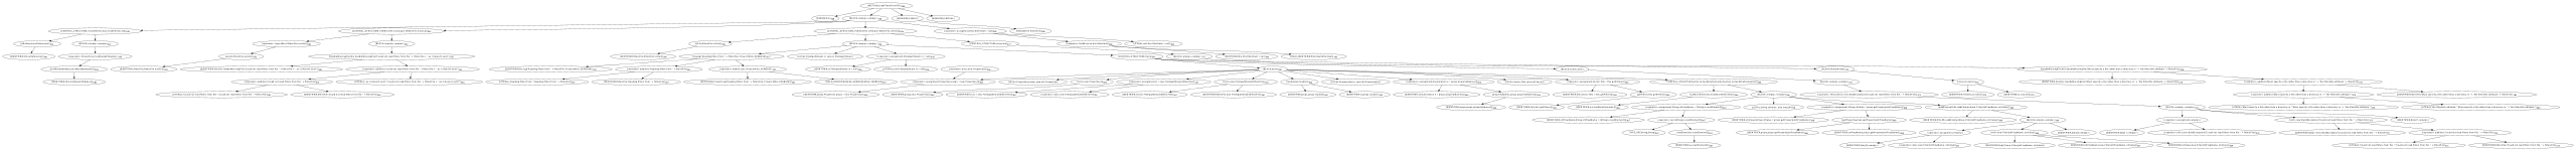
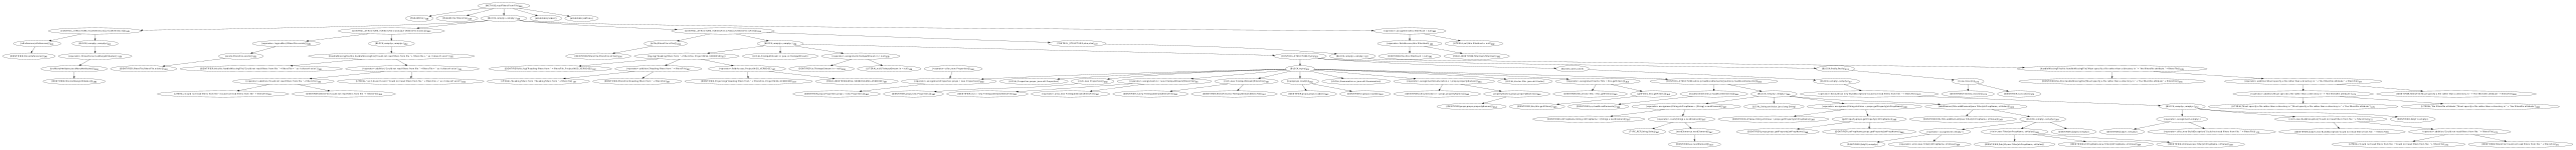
  digraph {
    fontname=Roboto
    node [fontname=Roboto]
    edge [fontname=Roboto]
    n1 [label=<(METHOD,readFiltersFromFile)<SUB>348</SUB>>]
    n2 [label=<(PARAM,this)<SUB>348</SUB>>]
    n3 [label=<(PARAM,File filtersFile)<SUB>348</SUB>>]
    n4 [label=<(BLOCK,&lt;empty&gt;,&lt;empty&gt;)<SUB>348</SUB>>]
    n5 [label=<(MODIFIER,PUBLIC)>]
    n6 [label=<(MODIFIER,VIRTUAL)>]
    n7 [label=<(CONTROL_STRUCTURE,if (isReference()),if (isReference()))<SUB>349</SUB>>]
    n8 [label=<(CONTROL_STRUCTURE,if (!filtersFile.exists()),if (!filtersFile.exists()))<SUB>352</SUB>>]
    n9 [label=<(CONTROL_STRUCTURE,if (filtersFile.isFile()),if (filtersFile.isFile()))<SUB>356</SUB>>]
    n10 [label=<(&lt;operator&gt;.assignment,this.filterHash = null)<SUB>382</SUB>>]
    n11 [label=<(isReference,isReference())<SUB>349</SUB>>]
    n12 [label=<(BLOCK,&lt;empty&gt;,&lt;empty&gt;)<SUB>349</SUB>>]
    n13 [label=<(&lt;operator&gt;.logicalNot,!filtersFile.exists())<SUB>352</SUB>>]
    n14 [label=<(BLOCK,&lt;empty&gt;,&lt;empty&gt;)<SUB>352</SUB>>]
    n15 [label=<(isFile,filtersFile.isFile())<SUB>356</SUB>>]
    n16 [label=<(BLOCK,&lt;empty&gt;,&lt;empty&gt;)<SUB>356</SUB>>]
    n17 [label=<(CONTROL_STRUCTURE,else,else)<SUB>377</SUB>>]
    n18 [label=<(&lt;operator&gt;.fieldAccess,this.filterHash)<SUB>382</SUB>>]
    n19 [label=<(LITERAL,null,this.filterHash = null)<SUB>382</SUB>>]
    n20 [label=<(IDENTIFIER,this,isReference())<SUB>349</SUB>>]
    n21 [label=<(&lt;operator&gt;.throw,throw tooManyAttributes();)<SUB>350</SUB>>]
    n22 [label=<(tooManyAttributes,tooManyAttributes())<SUB>350</SUB>>]
    n23 [label=<(IDENTIFIER,this,tooManyAttributes())<SUB>350</SUB>>]
    n24 [label=<(exists,filtersFile.exists())<SUB>352</SUB>>]
    n25 [label=<(handleMissingFile,this.handleMissingFile(&quot;Could not read filters from file &quot; + filtersFile + &quot; as it doesn't exist.&quot;))<SUB>353</SUB>>]
    n26 [label=<(IDENTIFIER,filtersFile,filtersFile.exists())<SUB>352</SUB>>]
    n27 [label=<(IDENTIFIER,this,this.handleMissingFile(&quot;Could not read filters from file &quot; + filtersFile + &quot; as it doesn't exist.&quot;))<SUB>353</SUB>>]
    n28 [label=<(&lt;operator&gt;.addition,&quot;Could not read filters from file &quot; + filtersFile + &quot; as it doesn't exist.&quot;)<SUB>353</SUB>>]
    n29 [label=<(&lt;operator&gt;.addition,&quot;Could not read filters from file &quot; + filtersFile)<SUB>353</SUB>>]
    n30 [label=<(LITERAL,&quot; as it doesn't exist.&quot;,&quot;Could not read filters from file &quot; + filtersFile + &quot; as it doesn't exist.&quot;)<SUB>354</SUB>>]
    n31 [label=<(LITERAL,&quot;Could not read filters from file &quot;,&quot;Could not read filters from file &quot; + filtersFile)<SUB>353</SUB>>]
    n32 [label=<(IDENTIFIER,filtersFile,&quot;Could not read filters from file &quot; + filtersFile)<SUB>354</SUB>>]
    n33 [label=<(IDENTIFIER,filtersFile,filtersFile.isFile())<SUB>356</SUB>>]
    n34 [label=<(log,log(&quot;Reading filters from &quot; + filtersFile, Project.MSG_VERBOSE))<SUB>357</SUB>>]
    n35 [label=<(LOCAL,FileInputStream in: java.io.FileInputStream)>]
    n36 [label=<(&lt;operator&gt;.assignment,FileInputStream in = null)<SUB>358</SUB>>]
    n37 [label=<(CONTROL_STRUCTURE,try,try)<SUB>359</SUB>>]
    n38 [label=<(BLOCK,&lt;empty&gt;,&lt;empty&gt;)<SUB>377</SUB>>]
    n39 [label=<(IDENTIFIER,this,log(&quot;Reading filters from &quot; + filtersFile, Project.MSG_VERBOSE))<SUB>357</SUB>>]
    n40 [label=<(&lt;operator&gt;.addition,&quot;Reading filters from &quot; + filtersFile)<SUB>357</SUB>>]
    n41 [label=<(&lt;operator&gt;.fieldAccess,Project.MSG_VERBOSE)<SUB>357</SUB>>]
    n42 [label=<(IDENTIFIER,in,FileInputStream in = null)<SUB>358</SUB>>]
    n43 [label=<(LITERAL,null,FileInputStream in = null)<SUB>358</SUB>>]
    n44 [label=<(BLOCK,try,try)<SUB>359</SUB>>]
    n45 [label=<(BLOCK,catch,catch)>]
    n46 [label=<(BLOCK,finally,finally)<SUB>374</SUB>>]
    n47 [label=<(LITERAL,&quot;Reading filters from &quot;,&quot;Reading filters from &quot; + filtersFile)<SUB>357</SUB>>]
    n48 [label=<(IDENTIFIER,filtersFile,&quot;Reading filters from &quot; + filtersFile)<SUB>357</SUB>>]
    n49 [label=<(IDENTIFIER,Project,log(&quot;Reading filters from &quot; + filtersFile, Project.MSG_VERBOSE))<SUB>357</SUB>>]
    n50 [label=<(FIELD_IDENTIFIER,MSG_VERBOSE,MSG_VERBOSE)<SUB>357</SUB>>]
    n51 [label=<(LOCAL,Properties props: java.util.Properties)>]
    n52 [label=<(&lt;operator&gt;.assignment,Properties props = new Properties())<SUB>360</SUB>>]
    n53 [label=<(&lt;init&gt;,new Properties())<SUB>360</SUB>>]
    n54 [label=<(&lt;operator&gt;.assignment,in = new FileInputStream(filtersFile))<SUB>361</SUB>>]
    n55 [label=<(&lt;init&gt;,new FileInputStream(filtersFile))<SUB>361</SUB>>]
    n56 [label=<(load,props.load(in))<SUB>362</SUB>>]
    n57 [label=<(LOCAL,Enumeration e: java.util.Enumeration)>]
    n58 [label=<(&lt;operator&gt;.assignment,Enumeration e = props.propertyNames())<SUB>364</SUB>>]
    n59 [label=<(LOCAL,Vector filts: java.util.Vector)>]
    n60 [label=<(&lt;operator&gt;.assignment,Vector filts = this.getFilters())<SUB>365</SUB>>]
    n61 [label=<(CONTROL_STRUCTURE,while (e.hasMoreElements()),while (e.hasMoreElements()))<SUB>366</SUB>>]
    n62 [label=<(BLOCK,&lt;empty&gt;,&lt;empty&gt;)<SUB>371</SUB>>]
    n63 [label=<(close,close(in))<SUB>375</SUB>>]
    n64 [label=<(IDENTIFIER,props,Properties props = new Properties())<SUB>360</SUB>>]
    n65 [label=<(IDENTIFIER,props,new Properties())<SUB>360</SUB>>]
    n66 [label=<(IDENTIFIER,in,in = new FileInputStream(filtersFile))<SUB>361</SUB>>]
    n67 [label=<(&lt;operator&gt;.alloc,new FileInputStream(filtersFile))<SUB>361</SUB>>]
    n68 [label=<(IDENTIFIER,in,new FileInputStream(filtersFile))<SUB>361</SUB>>]
    n69 [label=<(IDENTIFIER,filtersFile,new FileInputStream(filtersFile))<SUB>361</SUB>>]
    n70 [label=<(IDENTIFIER,props,props.load(in))<SUB>362</SUB>>]
    n71 [label=<(IDENTIFIER,in,props.load(in))<SUB>362</SUB>>]
    n72 [label=<(IDENTIFIER,e,Enumeration e = props.propertyNames())<SUB>364</SUB>>]
    n73 [label=<(propertyNames,props.propertyNames())<SUB>364</SUB>>]
    n74 [label=<(IDENTIFIER,filts,Vector filts = this.getFilters())<SUB>365</SUB>>]
    n75 [label=<(getFilters,this.getFilters())<SUB>365</SUB>>]
    n76 [label=<(hasMoreElements,e.hasMoreElements())<SUB>366</SUB>>]
    n77 [label=<(BLOCK,&lt;empty&gt;,&lt;empty&gt;)<SUB>366</SUB>>]
    n78 [label=<(&lt;operator&gt;.alloc,new Properties())<SUB>360</SUB>>]
    n79 [label=<(IDENTIFIER,props,props.propertyNames())<SUB>364</SUB>>]
    n80 [label=<(IDENTIFIER,this,this.getFilters())<SUB>365</SUB>>]
    n81 [label=<(IDENTIFIER,e,e.hasMoreElements())<SUB>366</SUB>>]
    n82 [label=<(&lt;operator&gt;.assignment,String strPropName = (String) e.nextElement())<SUB>367</SUB>>]
    n83 [label=<(LOCAL,String strValue: java.lang.String)>]
    n84 [label=<(&lt;operator&gt;.assignment,String strValue = props.getProperty(strPropName))<SUB>368</SUB>>]
    n85 [label=<(addElement,filts.addElement(new Filter(strPropName, strValue)))<SUB>369</SUB>>]
    n86 [label=<(IDENTIFIER,strPropName,String strPropName = (String) e.nextElement())<SUB>367</SUB>>]
    n87 [label=<(&lt;operator&gt;.cast,(String) e.nextElement())<SUB>367</SUB>>]
    n88 [label=<(IDENTIFIER,strValue,String strValue = props.getProperty(strPropName))<SUB>368</SUB>>]
    n89 [label=<(getProperty,props.getProperty(strPropName))<SUB>368</SUB>>]
    n90 [label=<(IDENTIFIER,filts,filts.addElement(new Filter(strPropName, strValue)))<SUB>369</SUB>>]
    n91 [label=<(BLOCK,&lt;empty&gt;,&lt;empty&gt;)<SUB>369</SUB>>]
    n92 [label=<(TYPE_REF,String,String)<SUB>367</SUB>>]
    n93 [label=<(nextElement,e.nextElement())<SUB>367</SUB>>]
    n94 [label=<(IDENTIFIER,e,e.nextElement())<SUB>367</SUB>>]
    n95 [label=<(IDENTIFIER,props,props.getProperty(strPropName))<SUB>368</SUB>>]
    n96 [label=<(IDENTIFIER,strPropName,props.getProperty(strPropName))<SUB>368</SUB>>]
    n97 [label=<(&lt;operator&gt;.assignment,&lt;empty&gt;)>]
    n98 [label=<(&lt;init&gt;,new Filter(strPropName, strValue))<SUB>369</SUB>>]
    n99 [label=<(IDENTIFIER,$obj10,&lt;empty&gt;)>]
    n100 [label=<(IDENTIFIER,$obj10,&lt;empty&gt;)>]
    n101 [label=<(&lt;operator&gt;.alloc,new Filter(strPropName, strValue))<SUB>369</SUB>>]
    n102 [label=<(IDENTIFIER,$obj10,new Filter(strPropName, strValue))>]
    n103 [label=<(IDENTIFIER,strPropName,new Filter(strPropName, strValue))<SUB>369</SUB>>]
    n104 [label=<(IDENTIFIER,strValue,new Filter(strPropName, strValue))<SUB>369</SUB>>]
    n105 [label=<(&lt;operator&gt;.throw,throw new BuildException(&quot;Could not read filters from file: &quot; + filtersFile);)<SUB>372</SUB>>]
    n106 [label=<(BLOCK,&lt;empty&gt;,&lt;empty&gt;)<SUB>372</SUB>>]
    n107 [label=<(&lt;operator&gt;.assignment,&lt;empty&gt;)>]
    n108 [label=<(&lt;init&gt;,new BuildException(&quot;Could not read filters from file: &quot; + filtersFile))<SUB>372</SUB>>]
    n109 [label=<(IDENTIFIER,$obj11,&lt;empty&gt;)>]
    n110 [label=<(IDENTIFIER,$obj11,&lt;empty&gt;)>]
    n111 [label=<(&lt;operator&gt;.alloc,new BuildException(&quot;Could not read filters from file: &quot; + filtersFile))<SUB>372</SUB>>]
    n112 [label=<(IDENTIFIER,$obj11,new BuildException(&quot;Could not read filters from file: &quot; + filtersFile))>]
    n113 [label=<(&lt;operator&gt;.addition,&quot;Could not read filters from file: &quot; + filtersFile)<SUB>372</SUB>>]
    n114 [label=<(LITERAL,&quot;Could not read filters from file: &quot;,&quot;Could not read filters from file: &quot; + filtersFile)<SUB>372</SUB>>]
    n115 [label=<(IDENTIFIER,filtersFile,&quot;Could not read filters from file: &quot; + filtersFile)<SUB>373</SUB>>]
    n116 [label=<(IDENTIFIER,FileUtils,close(in))<SUB>375</SUB>>]
    n117 [label=<(IDENTIFIER,in,close(in))<SUB>375</SUB>>]
    n118 [label=<(handleMissingFile,this.handleMissingFile(&quot;Must specify a file rather than a directory in &quot; + &quot;the filtersfile attribute:&quot; + filtersFile))<SUB>378</SUB>>]
    n119 [label=<(IDENTIFIER,this,this.handleMissingFile(&quot;Must specify a file rather than a directory in &quot; + &quot;the filtersfile attribute:&quot; + filtersFile))<SUB>378</SUB>>]
    n120 [label=<(&lt;operator&gt;.addition,&quot;Must specify a file rather than a directory in &quot; + &quot;the filtersfile attribute:&quot; + filtersFile)<SUB>379</SUB>>]
    n121 [label=<(&lt;operator&gt;.addition,&quot;Must specify a file rather than a directory in &quot; + &quot;the filtersfile attribute:&quot;)<SUB>379</SUB>>]
    n122 [label=<(IDENTIFIER,filtersFile,&quot;Must specify a file rather than a directory in &quot; + &quot;the filtersfile attribute:&quot; + filtersFile)<SUB>380</SUB>>]
    n123 [label=<(LITERAL,&quot;Must specify a file rather than a directory in &quot;,&quot;Must specify a file rather than a directory in &quot; + &quot;the filtersfile attribute:&quot;)<SUB>379</SUB>>]
    n124 [label=<(LITERAL,&quot;the filtersfile attribute:&quot;,&quot;Must specify a file rather than a directory in &quot; + &quot;the filtersfile attribute:&quot;)<SUB>380</SUB>>]
    n125 [label=<(IDENTIFIER,this,this.filterHash = null)<SUB>382</SUB>>]
    n126 [label=<(FIELD_IDENTIFIER,filterHash,filterHash)<SUB>382</SUB>>]
    n1 -> n2
-   n5 -> n3
+   n1 -> n3
    n1 -> n4
    n1 -> n5
    n1 -> n6
    n4 -> n7
    n4 -> n8
    n4 -> n9
    n4 -> n10
    n7 -> n11
    n7 -> n12
    n8 -> n13
    n8 -> n14
    n9 -> n15
    n9 -> n16
    n9 -> n17
    n10 -> n18
    n10 -> n19
    n11 -> n20
    n12 -> n21
    n13 -> n24
    n14 -> n25
    n15 -> n33
    n16 -> n34
    n16 -> n35
    n16 -> n36
    n16 -> n37
    n17 -> n38
    n18 -> n125
    n18 -> n126
    n21 -> n22
    n22 -> n23
    n24 -> n26
    n25 -> n27
    n25 -> n28
    n28 -> n29
    n28 -> n30
    n29 -> n31
    n29 -> n32
    n34 -> n39
    n34 -> n40
    n34 -> n41
    n36 -> n42
    n36 -> n43
    n37 -> n44
    n37 -> n45
    n37 -> n46
    n38 -> n118
    n40 -> n47
    n40 -> n48
    n41 -> n49
    n41 -> n50
    n44 -> n51
    n44 -> n52
    n44 -> n53
    n44 -> n54
    n44 -> n55
    n44 -> n56
    n44 -> n57
    n44 -> n58
    n44 -> n59
    n44 -> n60
    n44 -> n61
    n45 -> n62
    n46 -> n63
    n52 -> n64
    n53 -> n65
    n54 -> n66
    n54 -> n67
    n55 -> n68
    n55 -> n69
    n56 -> n70
    n56 -> n71
    n58 -> n72
    n58 -> n73
    n60 -> n74
    n60 -> n75
    n61 -> n76
    n61 -> n77
    n62 -> n105
    n63 -> n116
    n63 -> n117
    n73 -> n79
    n75 -> n80
    n76 -> n81
    n77 -> n82
    n77 -> n83
    n77 -> n84
    n77 -> n85
    n78 -> n52
    n82 -> n86
    n82 -> n87
    n84 -> n88
    n84 -> n89
    n85 -> n90
    n85 -> n91
    n87 -> n92
    n87 -> n93
    n89 -> n95
    n89 -> n96
    n91 -> n97
    n91 -> n98
    n91 -> n99
    n93 -> n94
    n97 -> n100
    n97 -> n101
    n98 -> n102
    n98 -> n103
    n98 -> n104
    n105 -> n106
    n106 -> n107
    n106 -> n108
    n106 -> n109
    n107 -> n110
    n107 -> n111
    n108 -> n112
    n108 -> n113
    n113 -> n114
    n113 -> n115
    n118 -> n119
    n118 -> n120
    n120 -> n121
    n120 -> n122
    n121 -> n123
    n121 -> n124
  }
